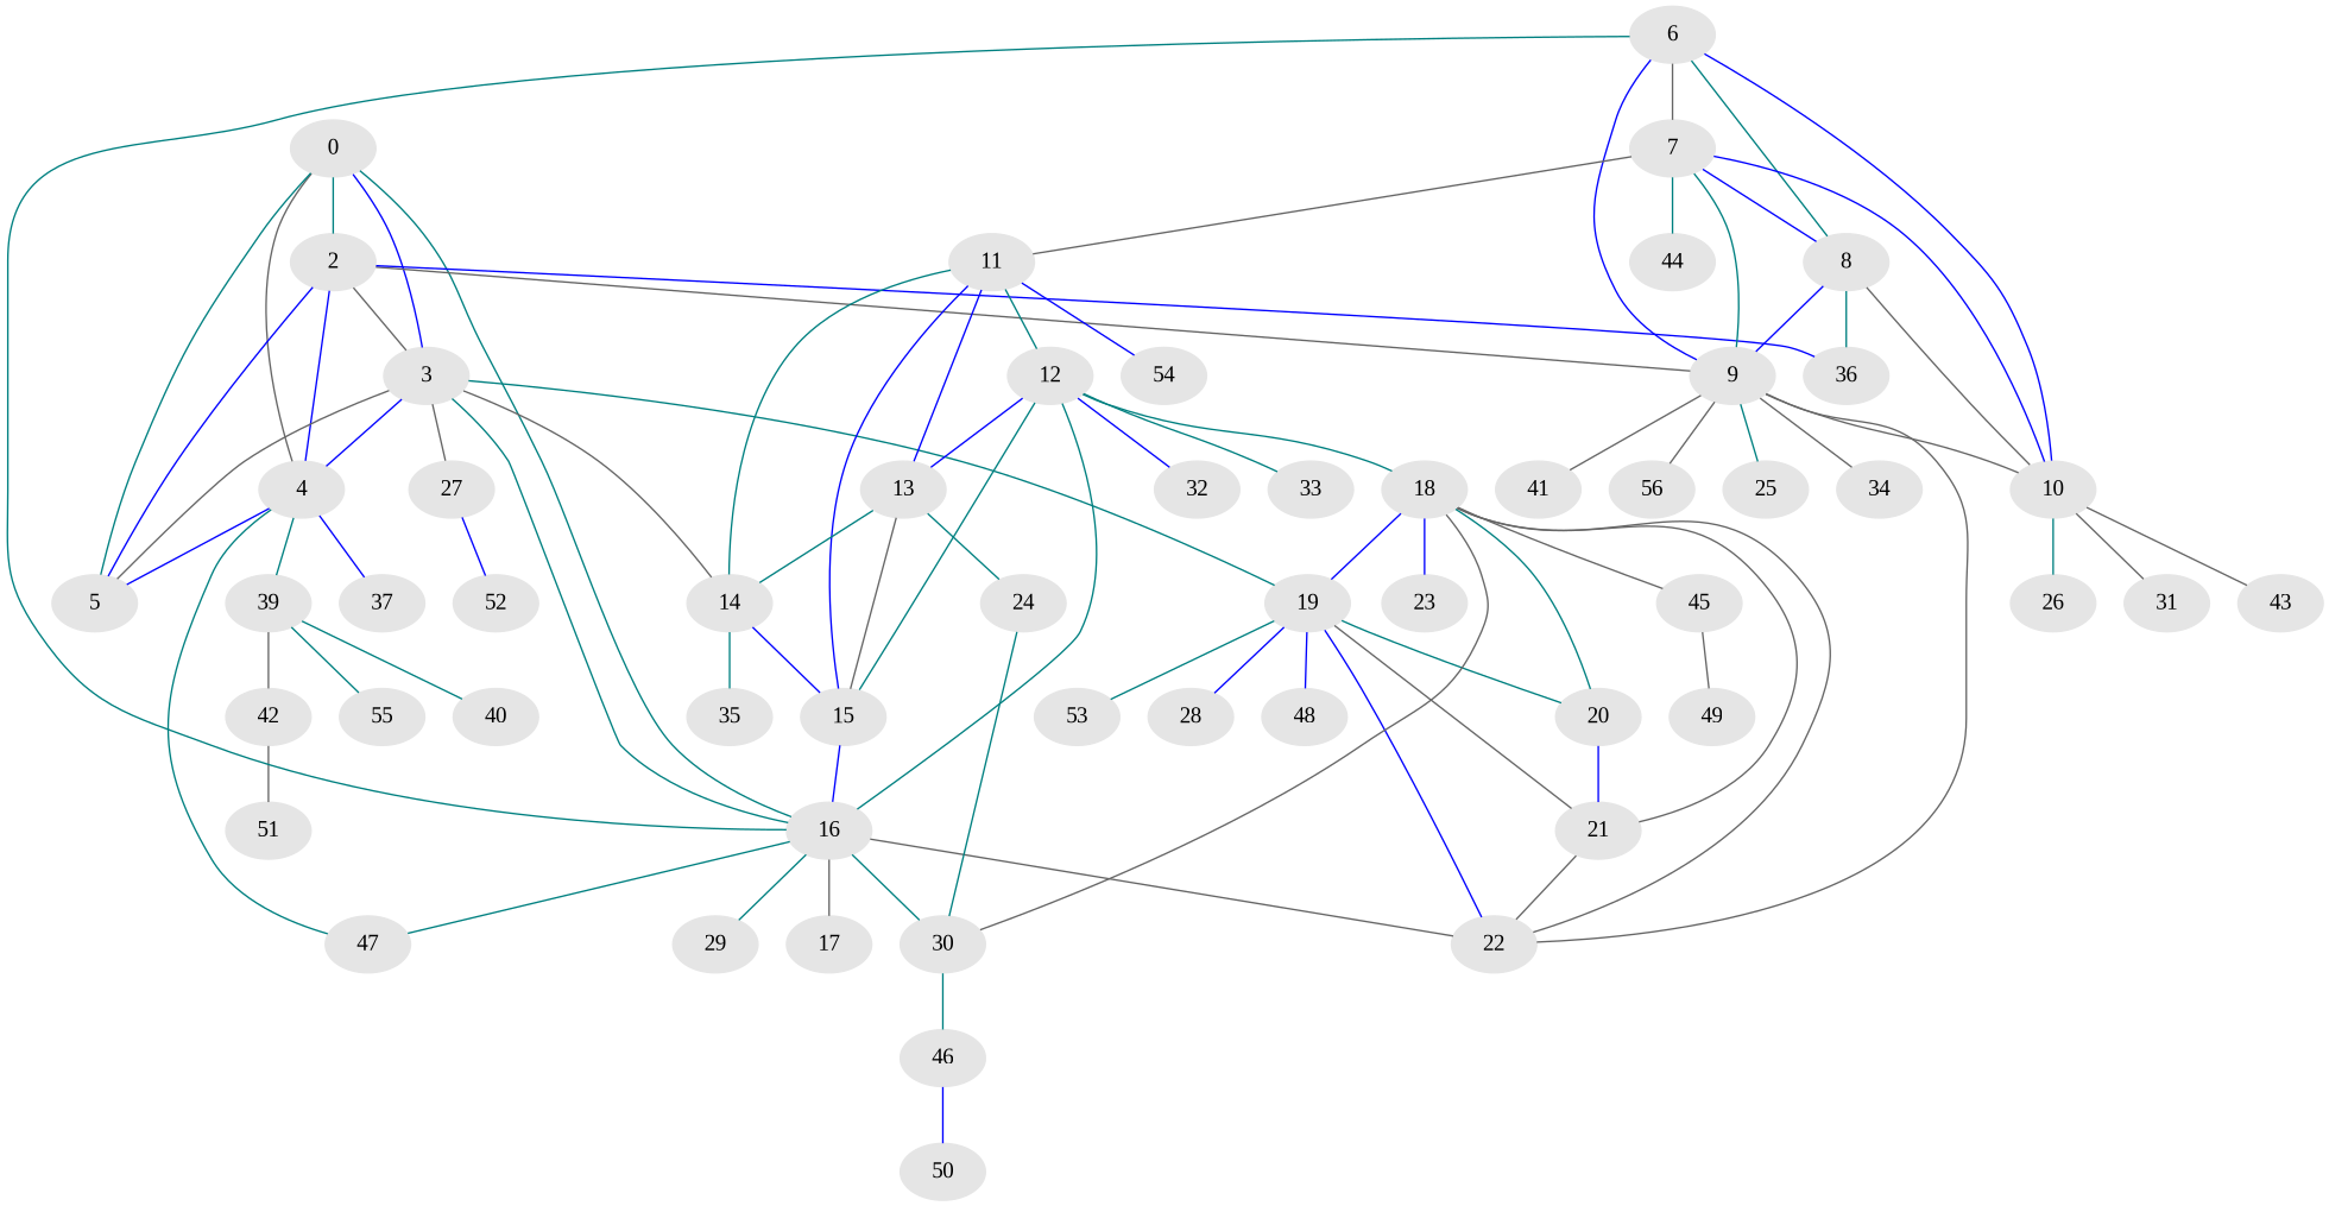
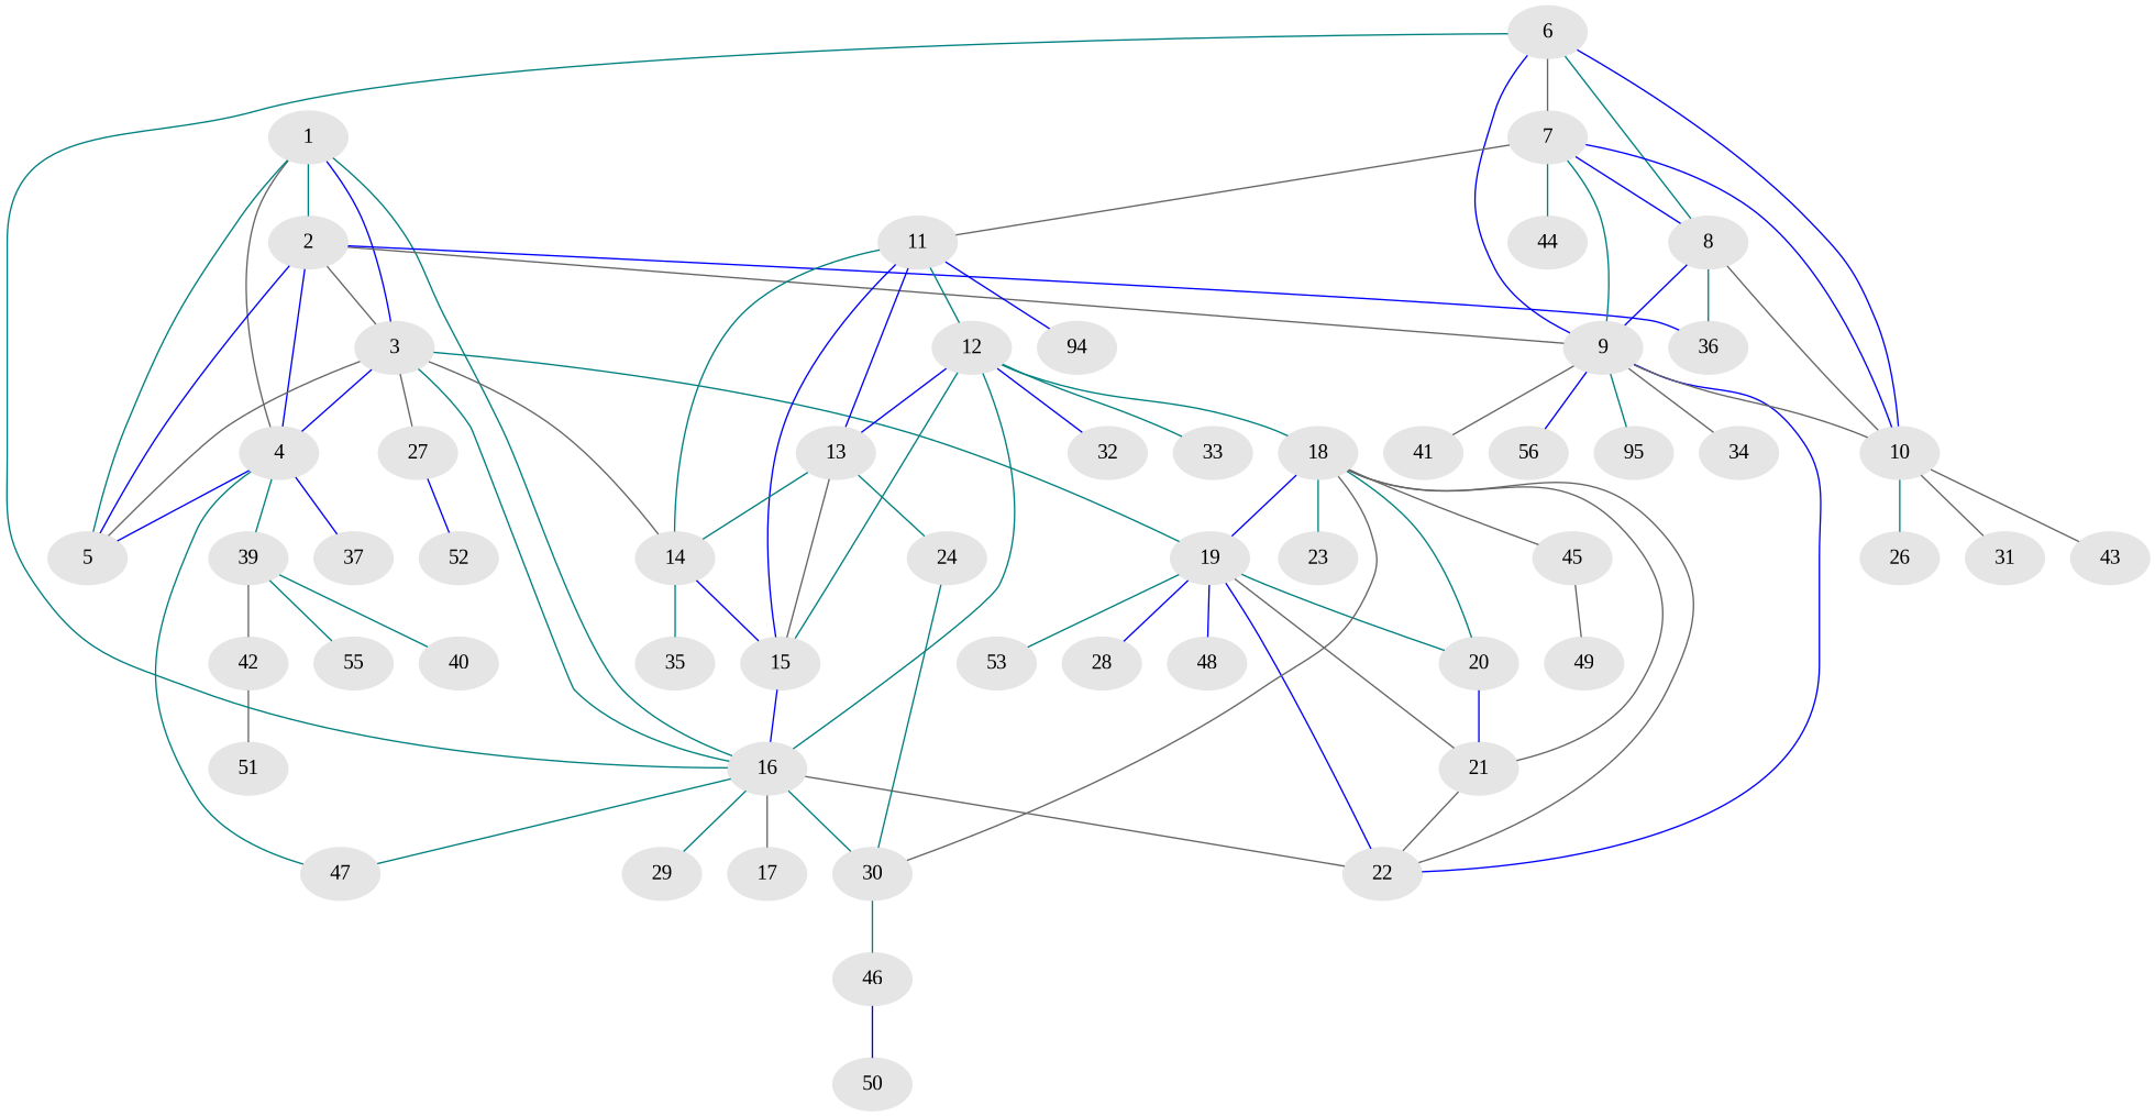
  graph {
    fontname="Liberation Serif"
    node [color=gray90 fontname="Liberation Serif" style=filled]
    edge [color=teal fontname="Liberation Serif" weight=1.0]
-   1 [label=0]
+   1
    2
    3
    4
    5
    16
    9
    36
    14
    19
    27
    37
    39
    47
    22
    17
    29
    30
    10
-   25
+   25 [label=95]
    34
    41
    56
    15
    35
    20
    21
    28
    48
    53
    52
    40
    42
    55
    6
    7
    8
    11
    44
    26
    31
    43
    12
    13
-   54
+   54 [label=94]
    18
    32
    33
    24
    23
    45
    46
    49
    50
    51
    1 -- 2
    1 -- 3 [color=blue]
    1 -- 4 [color=gray40]
    1 -- 5
    1 -- 16
    2 -- 3 [color=gray40]
    2 -- 4 [color=blue]
    2 -- 5 [color=blue weight=4.0]
    2 -- 9 [color=gray40]
    2 -- 36 [color=blue]
    3 -- 4 [color=blue]
    3 -- 5 [color=gray40]
    3 -- 16
    3 -- 14 [color=gray40]
    3 -- 19
    3 -- 27 [color=gray40]
    4 -- 5 [color=blue]
    4 -- 37 [color=blue]
    4 -- 39
    4 -- 47
    16 -- 47
    16 -- 22 [color=gray40 weight=2.0]
    16 -- 17 [color=gray40 weight=6.0]
    16 -- 29 [weight=5.0]
    16 -- 30
-   9 -- 22 [color=gray40]
+   9 -- 22 [color=blue]
    9 -- 10 [color=gray40]
    9 -- 25
    9 -- 34 [color=gray40]
    9 -- 41 [color=gray40]
-   9 -- 56 [color=gray40]
+   9 -- 56 [color=blue]
    14 -- 15 [color=blue]
    14 -- 35 [weight=7.0]
    19 -- 22 [color=blue]
    19 -- 20
    19 -- 21 [color=gray40]
    19 -- 28 [color=blue]
    19 -- 48 [color=blue]
    19 -- 53
    27 -- 52 [color=blue]
    39 -- 40
    39 -- 42 [color=gray40]
    39 -- 55
    30 -- 46
    10 -- 26 [weight=4.0]
    10 -- 31 [color=gray40]
    10 -- 43 [color=gray40]
    15 -- 16 [color=blue]
    20 -- 21 [color=blue]
    21 -- 22 [color=gray40]
    42 -- 51 [color=gray40]
    6 -- 16
    6 -- 9 [color=blue]
    6 -- 10 [color=blue]
    6 -- 7 [color=gray40]
    6 -- 8
    7 -- 9
    7 -- 10 [color=blue]
    7 -- 8 [color=blue]
    7 -- 11 [color=gray40]
    7 -- 44 [weight=3.0]
    8 -- 9 [color=blue]
    8 -- 36 [weight=2.0]
    8 -- 10 [color=gray40]
    11 -- 14
    11 -- 15 [color=blue]
    11 -- 12
    11 -- 13 [color=blue]
    11 -- 54 [color=blue]
    12 -- 16
    12 -- 15
    12 -- 13 [color=blue]
    12 -- 18
    12 -- 32 [color=blue]
    12 -- 33
    13 -- 14
    13 -- 15 [color=gray40]
    13 -- 24 [weight=6.0]
    18 -- 19 [color=blue]
    18 -- 22 [color=gray40]
    18 -- 30 [color=gray40]
    18 -- 20
    18 -- 21 [color=gray40]
-   18 -- 23 [color=blue]
+   18 -- 23
    18 -- 45 [color=gray40]
    24 -- 30
    45 -- 49 [color=gray40]
    46 -- 50 [color=blue]
  }
